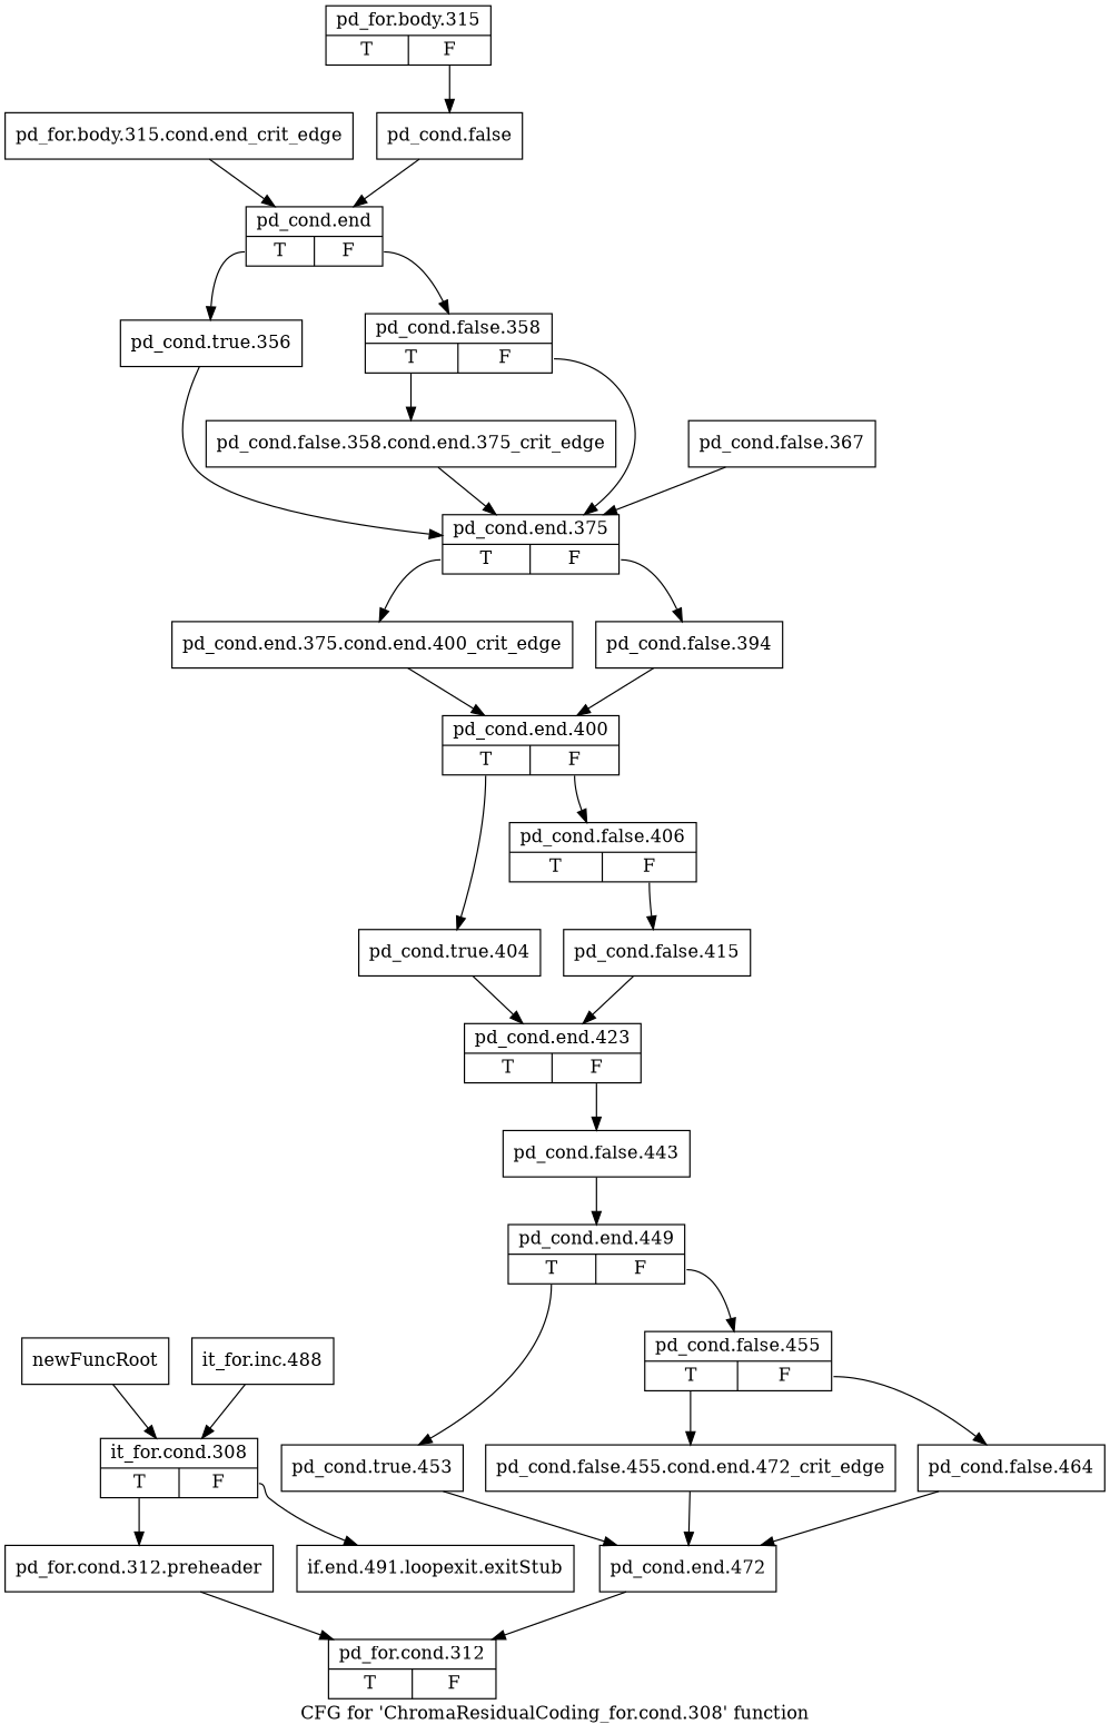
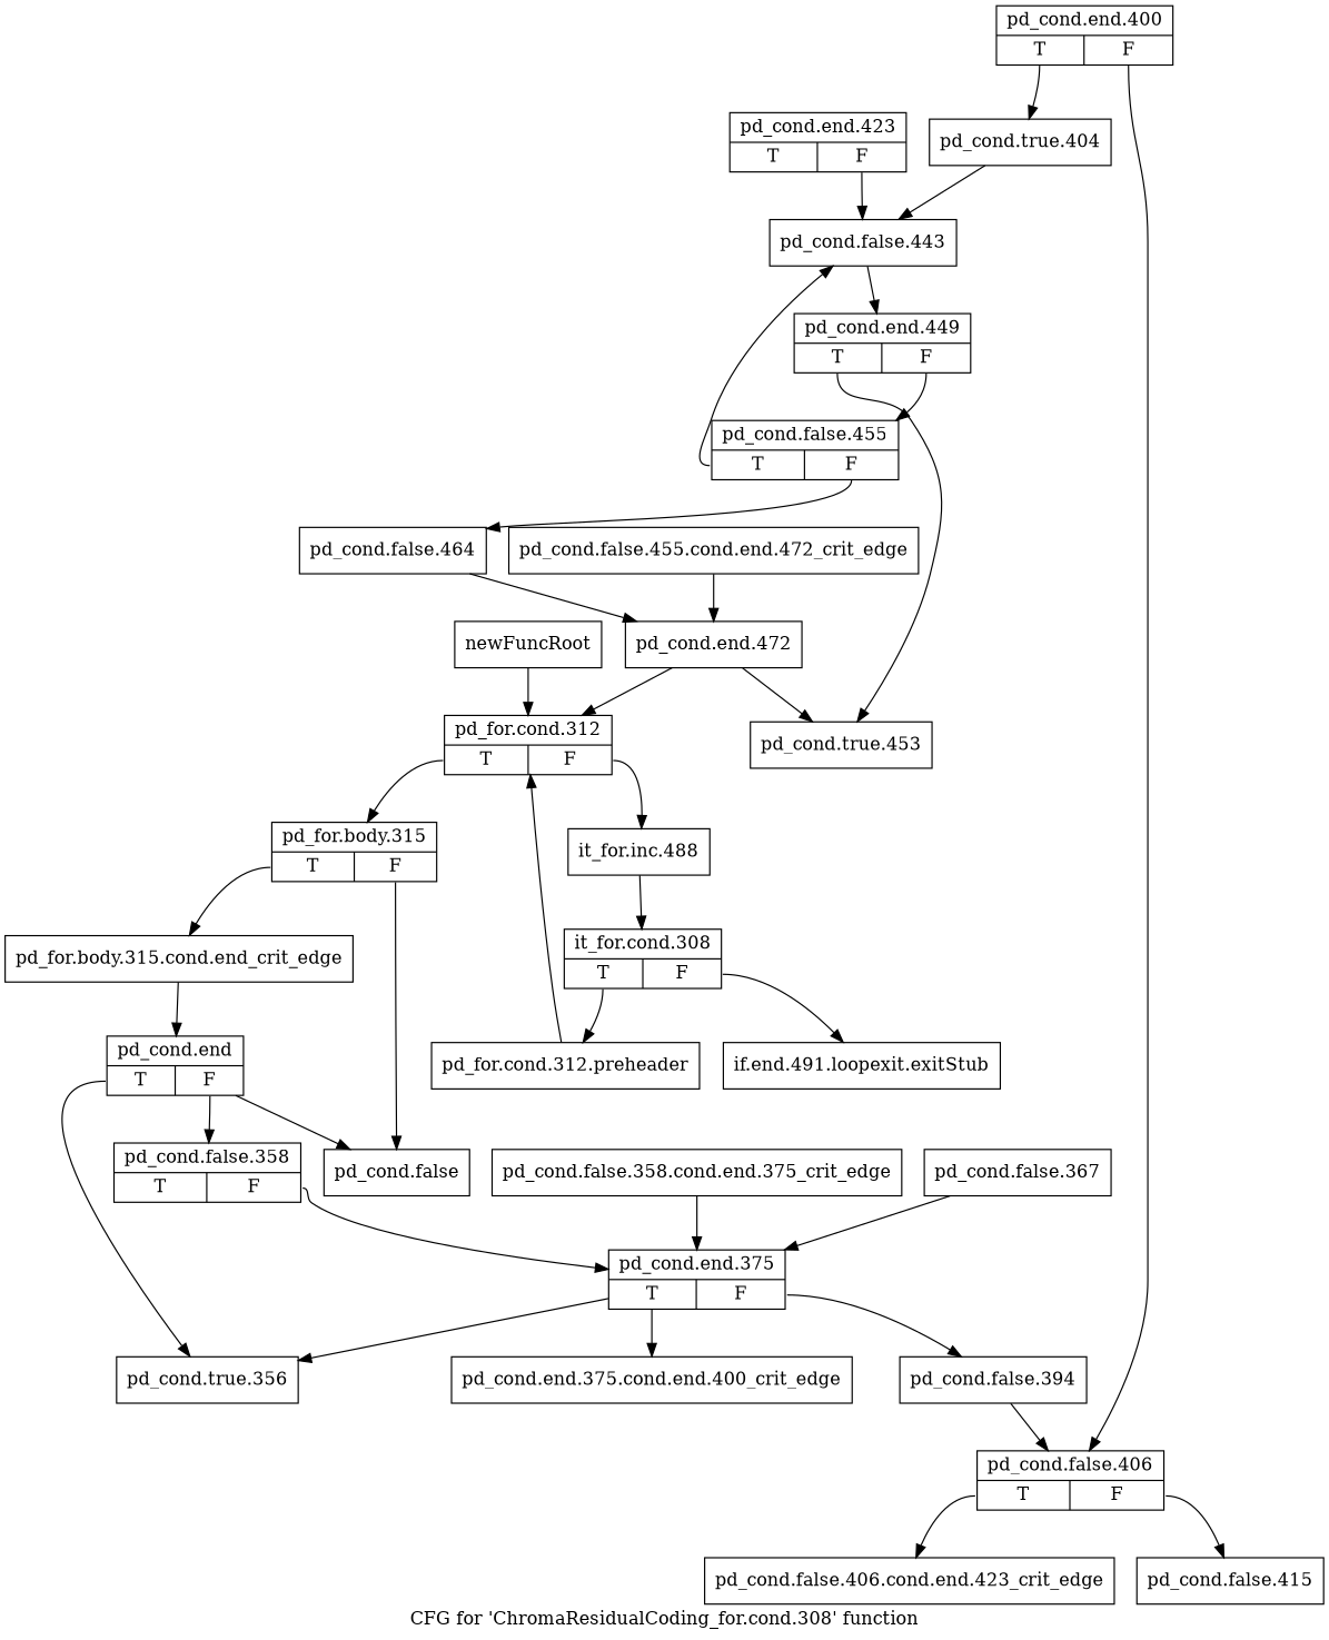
  digraph {
    label="CFG for 'ChromaResidualCoding_for.cond.308' function"
    node [shape=record]
    n1 [label="{newFuncRoot}"]
    n2 [label="{it_for.cond.308|{<s0>T|<s1>F}}"]
    n3 [label="{if.end.491.loopexit.exitStub}"]
    n4 [label="{pd_for.cond.312.preheader}"]
    n5 [label="{pd_for.cond.312|{<s0>T|<s1>F}}"]
    n6 [label="{pd_for.body.315|{<s0>T|<s1>F}}"]
    n7 [label="{it_for.inc.488}"]
    n8 [label="{pd_for.body.315.cond.end_crit_edge}"]
    n9 [label="{pd_cond.false}"]
    n10 [label="{pd_cond.end|{<s0>T|<s1>F}}"]
    n11 [label="{pd_cond.true.356}"]
    n12 [label="{pd_cond.false.358|{<s0>T|<s1>F}}"]
    n13 [label="{pd_cond.end.375|{<s0>T|<s1>F}}"]
    n14 [label="{pd_cond.false.358.cond.end.375_crit_edge}"]
    n15 [label="{pd_cond.end.375.cond.end.400_crit_edge}"]
    n16 [label="{pd_cond.false.394}"]
    n17 [label="{pd_cond.false.367}"]
    n18 [label="{pd_cond.end.400|{<s0>T|<s1>F}}"]
    n19 [label="{pd_cond.true.404}"]
    n20 [label="{pd_cond.false.406|{<s0>T|<s1>F}}"]
    n21 [label="{pd_cond.end.423|{<s0>T|<s1>F}}"]
+   n22 [label="{pd_cond.false.406.cond.end.423_crit_edge}"]
    n23 [label="{pd_cond.false.415}"]
    n24 [label="{pd_cond.false.443}"]
    n25 [label="{pd_cond.end.449|{<s0>T|<s1>F}}"]
    n26 [label="{pd_cond.true.453}"]
    n27 [label="{pd_cond.false.455|{<s0>T|<s1>F}}"]
    n28 [label="{pd_cond.end.472}"]
    n29 [label="{pd_cond.false.455.cond.end.472_crit_edge}"]
    n30 [label="{pd_cond.false.464}"]
-   n1 -> n2
+   n1 -> n5
    n2 -> n3 [tailport=s1]
    n2 -> n4 [tailport=s0]
    n4 -> n5
+   n5 -> n6 [tailport=s0]
+   n5 -> n7 [tailport=s1]
+   n6 -> n8 [tailport=s0]
    n6 -> n9 [tailport=s1]
    n7 -> n2
    n8 -> n10
-   n9 -> n10
+   n10 -> n9
    n10 -> n11 [tailport=s0]
    n10 -> n12 [tailport=s1]
-   n11 -> n13
+   n13 -> n11
    n12 -> n13 [tailport=s1]
-   n12 -> n14 [tailport=s0]
    n13 -> n15 [tailport=s0]
    n13 -> n16 [tailport=s1]
    n14 -> n13
-   n15 -> n18
-   n16 -> n18
+   n16 -> n20
    n17 -> n13
    n18 -> n19 [tailport=s0]
    n18 -> n20 [tailport=s1]
-   n19 -> n21
+   n19 -> n24
+   n20 -> n22 [tailport=s0]
    n20 -> n23 [tailport=s1]
    n21 -> n24 [tailport=s1]
-   n23 -> n21
    n24 -> n25
    n25 -> n26 [tailport=s0]
    n25 -> n27 [tailport=s1]
-   n26 -> n28
-   n27 -> n29 [tailport=s0]
+   n28 -> n26
+   n27 -> n24 [tailport=s0]
    n27 -> n30 [tailport=s1]
    n28 -> n5
    n29 -> n28
    n30 -> n28
  }
